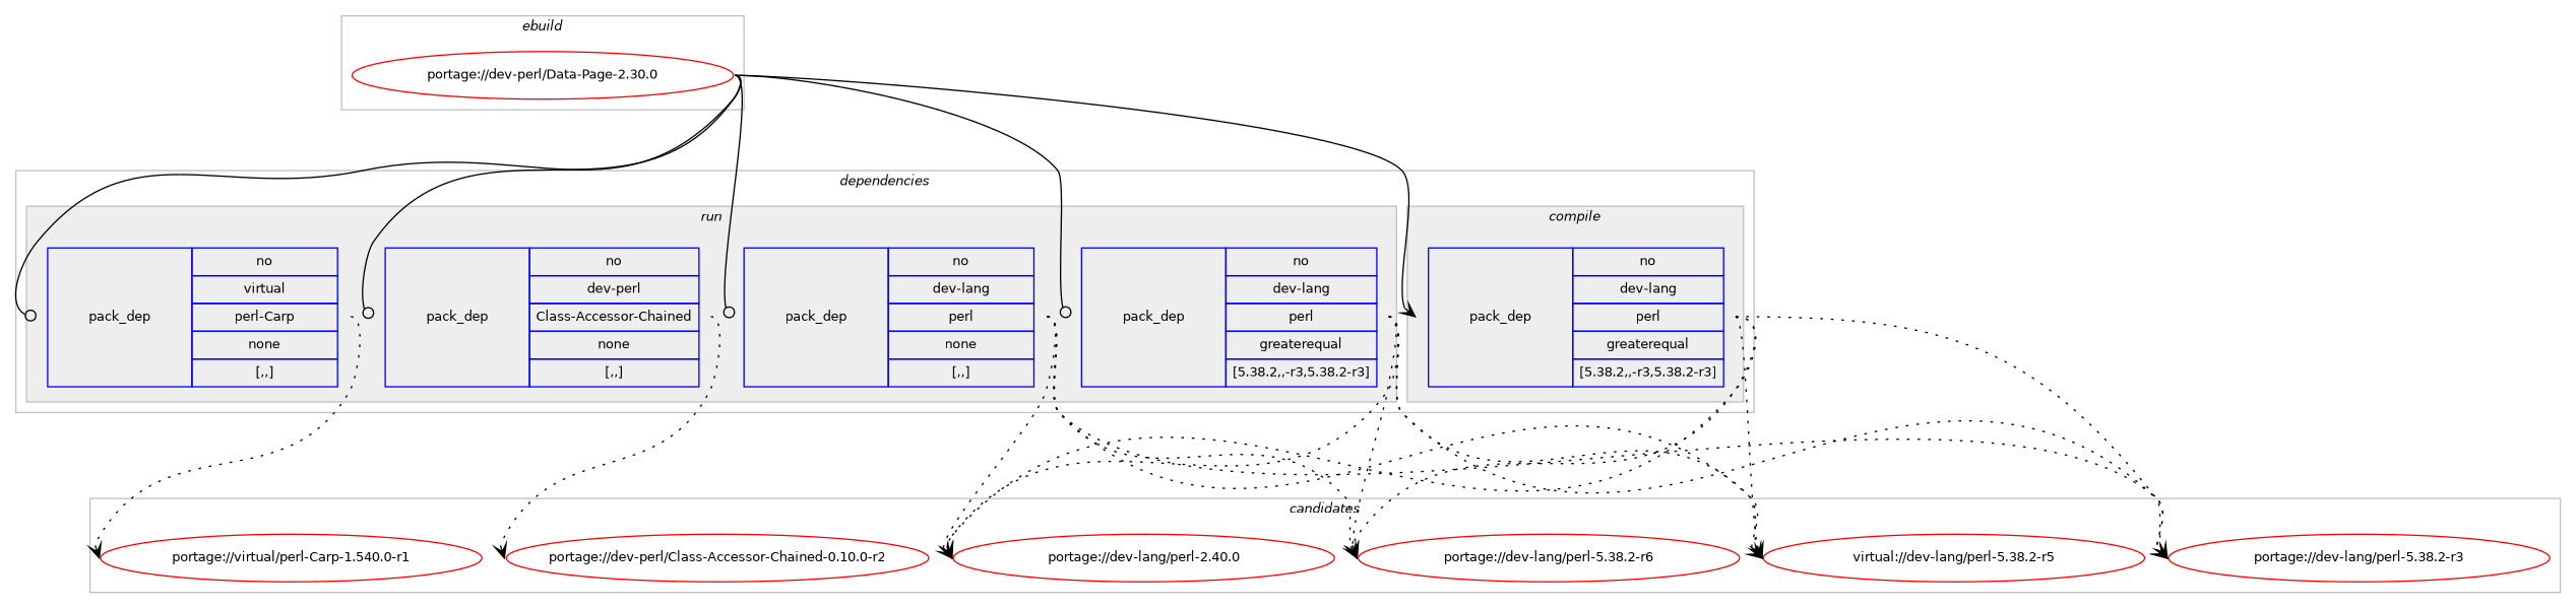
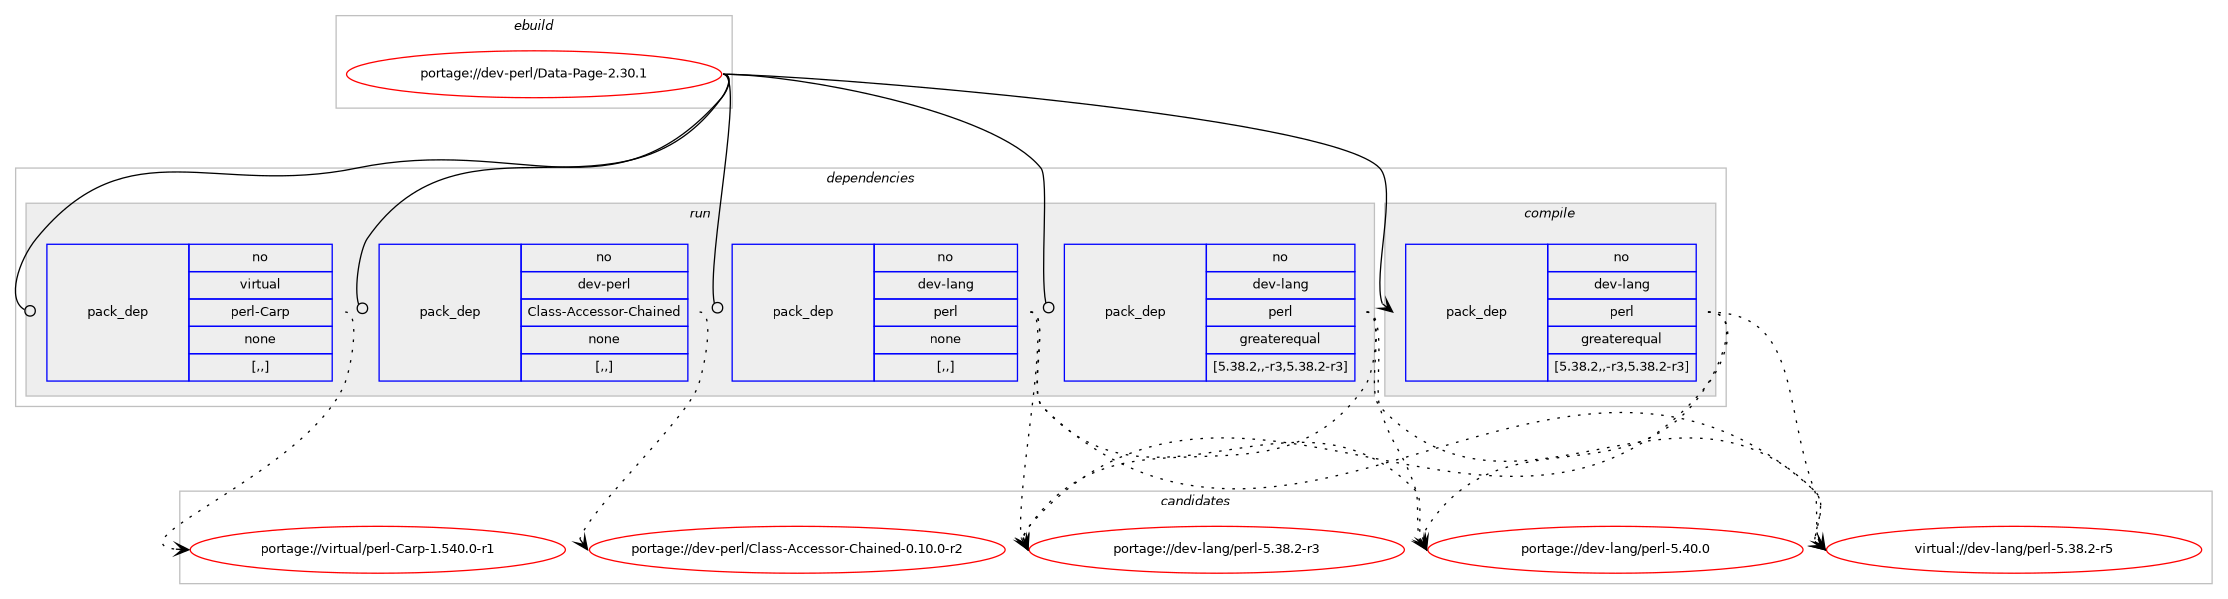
  digraph {
    compound=true
    concentrate=true
    fontname=Helvetica
    fontsize=10
    newrank=true
    rankdir=TB
    ranksep=1.5
    node [color=red fontname=Helvetica fontsize=10]
    edge [arrowhead=vee headport=w style=dotted tailport=e weight=100]
-   n1 [label="portage://dev-perl/Data-Page-2.30.0" width=4]
+   n1 [label="portage://dev-perl/Data-Page-2.30.1" width=4]
    n2 [color=blue label=<<TABLE BORDER="0" CELLBORDER="1" CELLSPACING="0" CELLPADDING="4" WIDTH="220"><TR><TD ROWSPAN="6" CELLPADDING="30">pack_dep</TD></TR><TR><TD WIDTH="110">no</TD></TR><TR><TD>dev-lang</TD></TR><TR><TD>perl</TD></TR><TR><TD>greaterequal</TD></TR><TR><TD>[5.38.2,,-r3,5.38.2-r3]</TD></TR></TABLE>> shape=none]
    n3 [color=blue label=<<TABLE BORDER="0" CELLBORDER="1" CELLSPACING="0" CELLPADDING="4" WIDTH="220"><TR><TD ROWSPAN="6" CELLPADDING="30">pack_dep</TD></TR><TR><TD WIDTH="110">no</TD></TR><TR><TD>dev-lang</TD></TR><TR><TD>perl</TD></TR><TR><TD>greaterequal</TD></TR><TR><TD>[5.38.2,,-r3,5.38.2-r3]</TD></TR></TABLE>> shape=none]
    n4 [color=blue label=<<TABLE BORDER="0" CELLBORDER="1" CELLSPACING="0" CELLPADDING="4" WIDTH="220"><TR><TD ROWSPAN="6" CELLPADDING="30">pack_dep</TD></TR><TR><TD WIDTH="110">no</TD></TR><TR><TD>dev-lang</TD></TR><TR><TD>perl</TD></TR><TR><TD>none</TD></TR><TR><TD>[,,]</TD></TR></TABLE>> shape=none]
    n5 [color=blue label=<<TABLE BORDER="0" CELLBORDER="1" CELLSPACING="0" CELLPADDING="4" WIDTH="220"><TR><TD ROWSPAN="6" CELLPADDING="30">pack_dep</TD></TR><TR><TD WIDTH="110">no</TD></TR><TR><TD>dev-perl</TD></TR><TR><TD>Class-Accessor-Chained</TD></TR><TR><TD>none</TD></TR><TR><TD>[,,]</TD></TR></TABLE>> shape=none]
    n6 [color=blue label=<<TABLE BORDER="0" CELLBORDER="1" CELLSPACING="0" CELLPADDING="4" WIDTH="220"><TR><TD ROWSPAN="6" CELLPADDING="30">pack_dep</TD></TR><TR><TD WIDTH="110">no</TD></TR><TR><TD>virtual</TD></TR><TR><TD>perl-Carp</TD></TR><TR><TD>none</TD></TR><TR><TD>[,,]</TD></TR></TABLE>> shape=none]
    n7 [label="portage://dev-lang/perl-5.38.2-r3" width=4]
    n8 [label="virtual://dev-lang/perl-5.38.2-r5" width=4]
-   n9 [label="portage://dev-lang/perl-5.38.2-r6" width=4]
-   n10 [label="portage://dev-lang/perl-2.40.0" width=4]
+   n10 [label="portage://dev-lang/perl-5.40.0" width=4]
    n11 [label="portage://dev-perl/Class-Accessor-Chained-0.10.0-r2" width=4]
    n12 [label="portage://virtual/perl-Carp-1.540.0-r1" width=4]
    subgraph cluster_1 {
      color=gray
      label=<<i>ebuild</i>>
      rank=same
      n1
    }
    subgraph cluster_2 {
      color=gray
      label=<<i>dependencies</i>>
      subgraph cluster_3 {
        color=gray
        fillcolor="#eeeeee"
        label=<<i>compile</i>>
        style=filled
        subgraph sub_4 {
          color=gray
          fillcolor="#eeeeee"
          label=<<i>compile</i>>
          style=filled
          n2
        }
      }
      subgraph cluster_5 {
        color=gray
        fillcolor="#eeeeee"
        label=<<i>compile and run</i>>
        style=filled
      }
      subgraph cluster_6 {
        color=gray
        fillcolor="#eeeeee"
        label=<<i>run</i>>
        style=filled
        subgraph sub_7 {
          color=gray
          fillcolor="#eeeeee"
          label=<<i>run</i>>
          style=filled
          n3
        }
        subgraph sub_8 {
          color=gray
          fillcolor="#eeeeee"
          label=<<i>run</i>>
          style=filled
          n4
        }
        subgraph sub_9 {
          color=gray
          fillcolor="#eeeeee"
          label=<<i>run</i>>
          style=filled
          n5
        }
        subgraph sub_10 {
          color=gray
          fillcolor="#eeeeee"
          label=<<i>run</i>>
          style=filled
          n6
        }
      }
    }
    subgraph cluster_11 {
      color=gray
      label=<<i>candidates</i>>
      rank=same
      subgraph sub_12 {
        color=black
        label=<<i>candidates</i>>
        nodesep=1
        rank=same
        n7
        n8
-       n9
        n10
      }
      subgraph sub_13 {
        color=black
        label=<<i>candidates</i>>
        nodesep=1
        rank=same
        n7
        n8
-       n9
        n10
      }
      subgraph sub_14 {
        color=black
        label=<<i>candidates</i>>
        nodesep=1
        rank=same
        n7
        n8
-       n9
        n10
      }
      subgraph sub_15 {
        color=black
        label=<<i>candidates</i>>
        nodesep=1
        rank=same
        n11
      }
      subgraph sub_16 {
        color=black
        label=<<i>candidates</i>>
        nodesep=1
        rank=same
        n12
      }
    }
    n1 -> n2 [style=solid weight=20]
    n1 -> n3 [arrowhead=odot style=solid weight=20]
    n1 -> n4 [arrowhead=odot style=solid weight=20]
    n1 -> n5 [arrowhead=odot style=solid weight=20]
    n1 -> n6 [arrowhead=odot style=solid weight=20]
    n2 -> n7
    n2 -> n8
-   n2 -> n9
    n2 -> n10
    n3 -> n7
    n3 -> n8
-   n3 -> n9
    n3 -> n10
    n4 -> n7
    n4 -> n8
-   n4 -> n9
    n4 -> n10
    n5 -> n11
    n6 -> n12
  }
